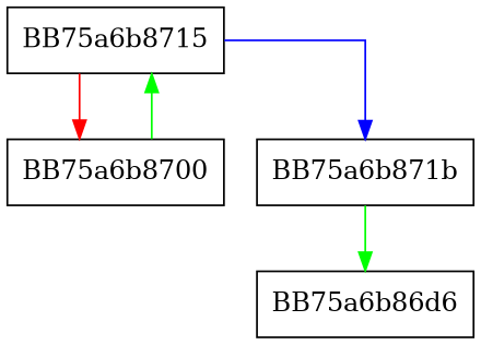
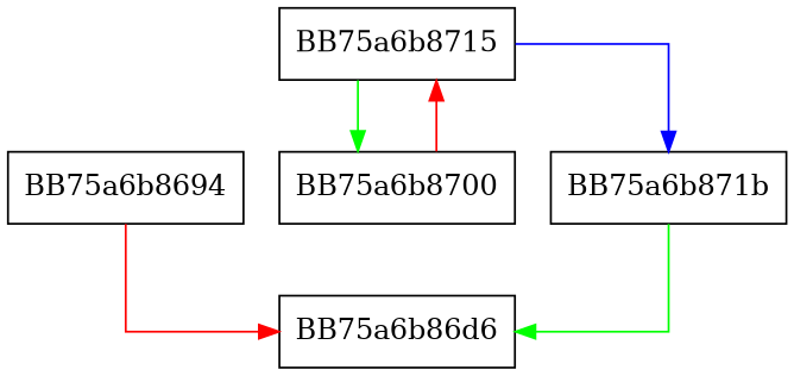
  digraph {
    splines=ortho
    node [shape=box]
    edge [color=red]
+   BB75a6b8694
    BB75a6b86d6
    BB75a6b8715
    BB75a6b8700
    BB75a6b871b
-   BB75a6b8715 -> BB75a6b8700
+   BB75a6b8694 -> BB75a6b86d6
+   BB75a6b8715 -> BB75a6b8700 [color=green]
    BB75a6b8715 -> BB75a6b871b [color=blue]
-   BB75a6b8700 -> BB75a6b8715 [color=green]
+   BB75a6b8700 -> BB75a6b8715
    BB75a6b871b -> BB75a6b86d6 [color=green]
  }
